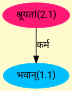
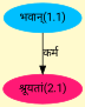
  digraph {
    bgcolor=lemonchiffon1
    compound=true
    rankdir=BT
    fontname=Roboto
    node [style=filled fontname=Roboto]
    n1 [color="#00BFFF" label="भवान्(1.1)"]
    n2 [color="#FF1975" label="श्रूयतां(2.1)"]
-   n1 -> n2 [dir=back label="कर्म" fontname=Roboto]
+   n2 -> n1 [dir=back label="कर्म" fontname=Roboto]
  }
